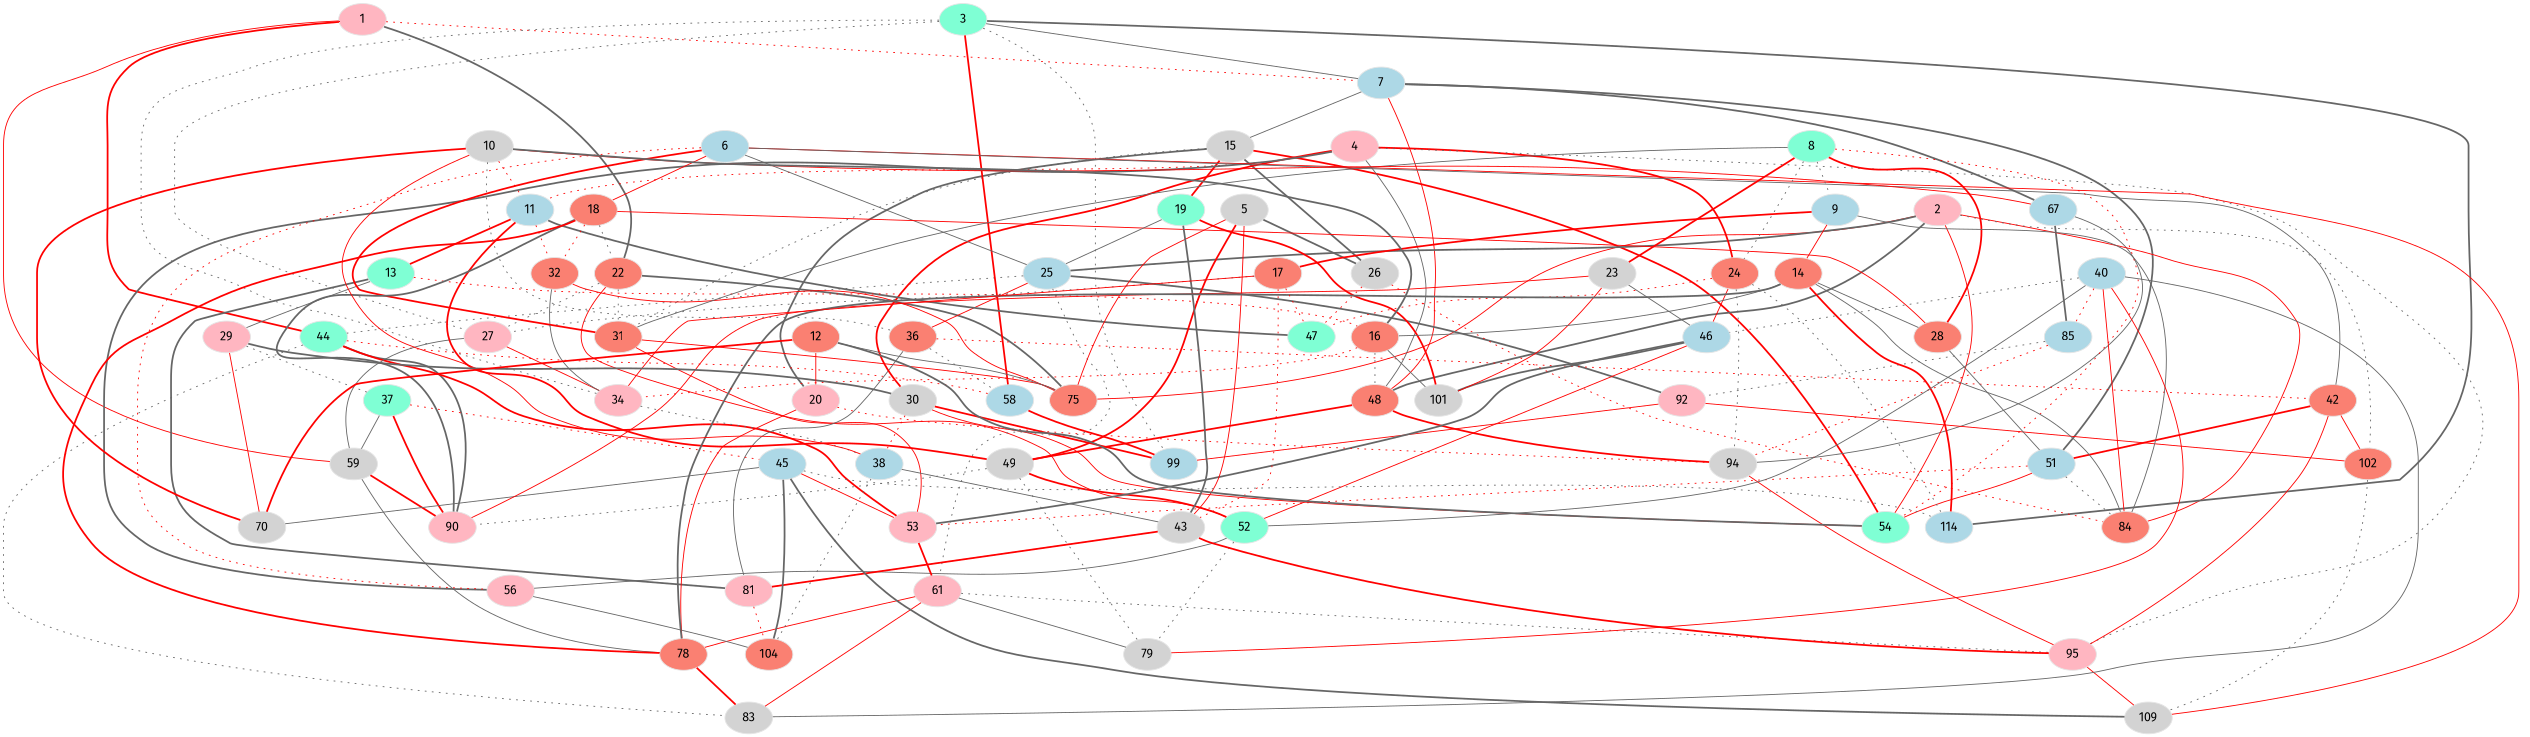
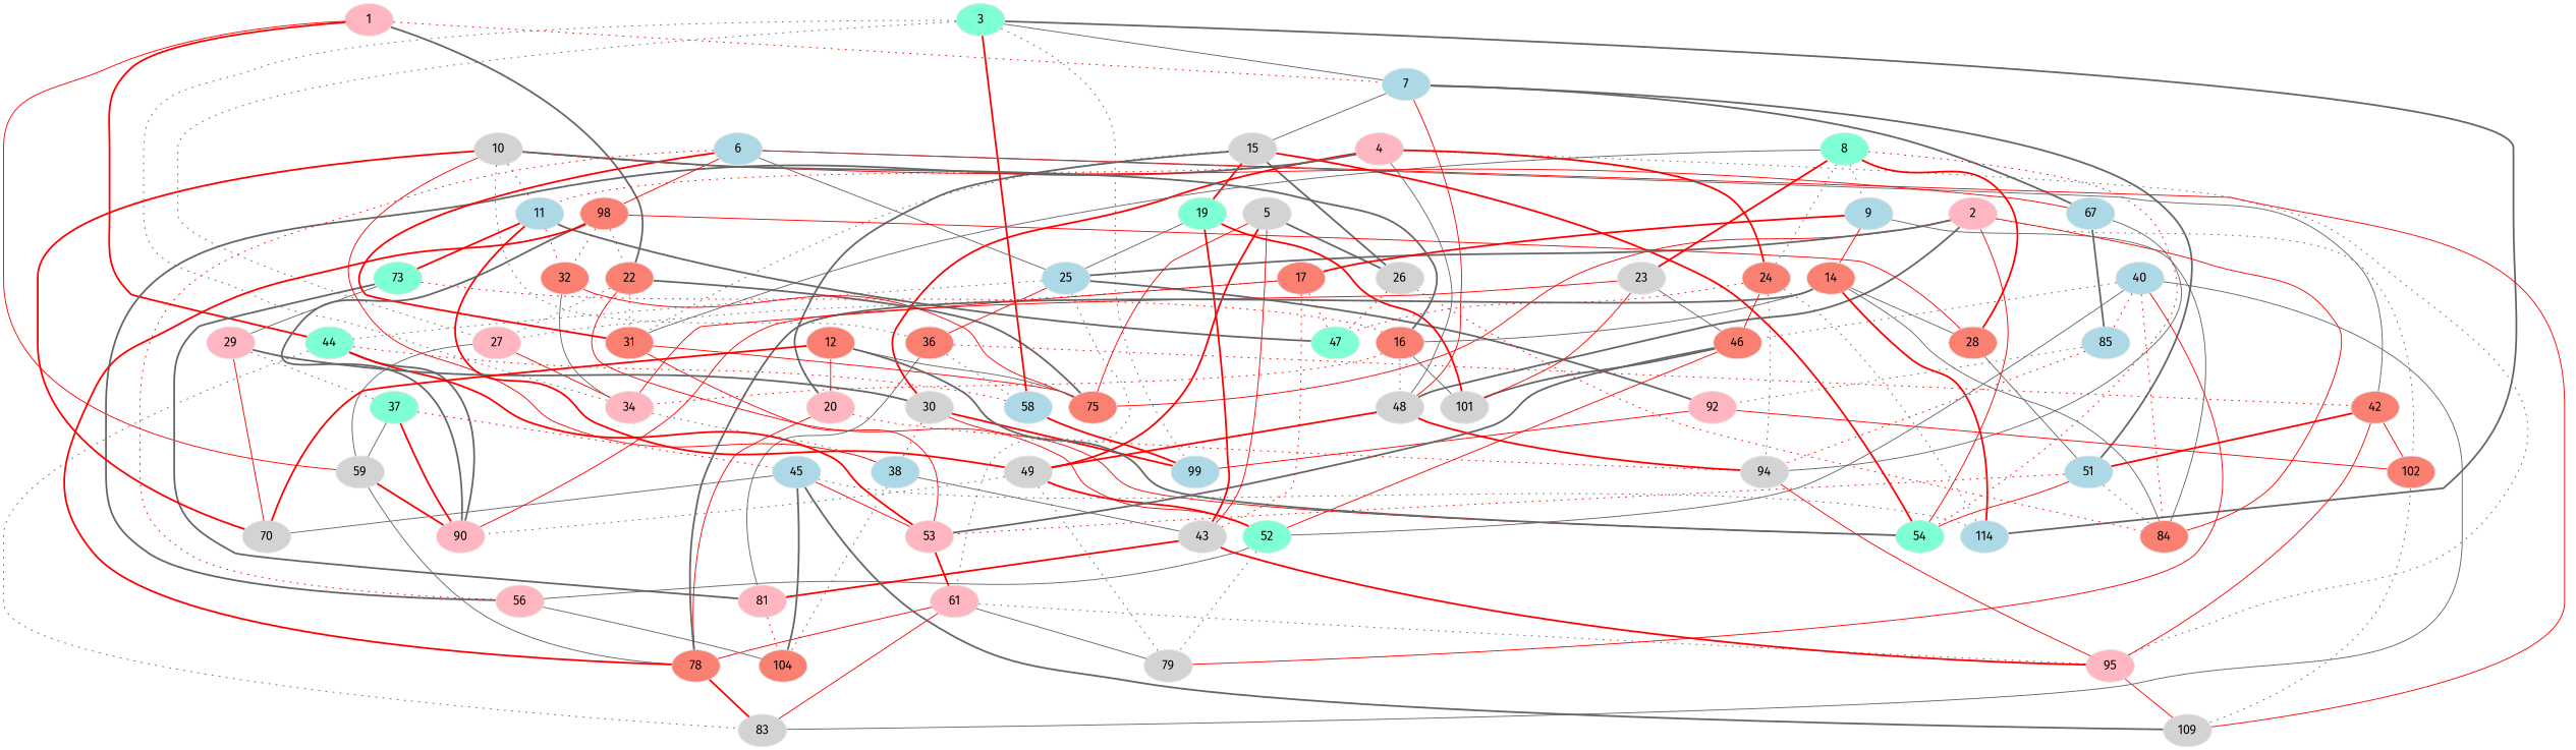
  graph {
    fontname="Fira Sans"
    node [color=gray90 fillcolor=salmon fontname="Fira Sans" style=filled]
    edge [color=red fontname="Fira Sans" style=solid]
    7 [fillcolor=lightblue super="+33"]
-   48 [super="+55"]
+   48 [fillcolor=lightgrey super="+55"]
    15 [fillcolor=lightgrey super="+103"]
    51 [fillcolor=lightblue super="+68"]
    67 [fillcolor=lightblue]
    1 [fillcolor=lightpink]
    22 [super="+80"]
    44 [fillcolor=aquamarine super="+113"]
    59 [fillcolor=lightgrey super="+64"]
    75 [super="+112"]
    27 [fillcolor=lightpink super="+97"]
    31 [super="+86"]
    52 [fillcolor=aquamarine super="+71"]
    58 [fillcolor=lightblue]
    90 [fillcolor=lightpink super="+96"]
    53 [fillcolor=lightpink super="+76"]
    83 [fillcolor=lightgrey]
    78 [super="+91"]
    2 [fillcolor=lightpink super="+50"]
    25 [fillcolor=lightblue super="+39"]
    54 [fillcolor=aquamarine super="+74"]
    84 [super="+88"]
    102
    36 [super="+87"]
    61 [fillcolor=lightpink super="+63"]
    92 [fillcolor=lightpink]
    49 [fillcolor=lightgrey super="+110"]
    94 [fillcolor=lightgrey super="+107"]
    109 [fillcolor=lightgrey]
    3 [fillcolor=aquamarine super="+69"]
    34 [fillcolor=lightpink super="+77"]
    99 [fillcolor=lightblue]
    114 [fillcolor=lightblue]
    38 [fillcolor=lightblue super="+106"]
    4 [fillcolor=lightpink super="+57"]
    11 [fillcolor=lightblue super="+21"]
    24 [super="+82"]
    30 [fillcolor=lightgrey super="+108"]
    56 [fillcolor=lightpink]
    95 [fillcolor=lightpink super="+111"]
-   13 [fillcolor=aquamarine]
+   13 [fillcolor=aquamarine label=73]
    32
    47 [fillcolor=aquamarine]
-   46 [fillcolor=lightblue super="+66"]
+   46 [super="+66"]
    104
    5 [fillcolor=lightgrey]
    26 [fillcolor=lightgrey]
    43 [fillcolor=lightgrey super="+105"]
    81 [fillcolor=lightpink]
    79 [fillcolor=lightgrey]
    6 [fillcolor=lightblue super="+62"]
-   18 [super="+93"]
+   18 [super="+93" label=98]
    42 [super="+60"]
    28
    37 [fillcolor=aquamarine super="+72"]
    45 [fillcolor=lightblue super="+73"]
    20 [fillcolor=lightpink]
    19 [fillcolor=aquamarine]
    85 [fillcolor=lightblue]
    8 [fillcolor=aquamarine super="+41"]
    9 [fillcolor=lightblue]
    23 [fillcolor=lightgrey]
    14 [super="+98"]
    17 [super="+100"]
    101 [fillcolor=lightgrey]
    16 [super="+89"]
    10 [fillcolor=lightgrey super="+35"]
    70 [fillcolor=lightgrey]
    29 [fillcolor=lightpink]
    12
    40 [fillcolor=lightblue super="+65"]
    7 -- 48
    7 -- 15 [color=gray40]
    7 -- 51 [color=gray40 style=bold]
    7 -- 67 [color=gray40 style=bold]
    48 -- 49 [style=bold]
    48 -- 94 [style=bold]
    15 -- 31 [color=gray40 style=dotted]
    15 -- 54 [style=bold]
    15 -- 26 [color=gray40 style=bold]
    15 -- 20 [color=gray40 style=bold]
    15 -- 19 [style=bold]
    51 -- 53 [style=dotted]
    51 -- 54
    51 -- 84 [color=gray40 style=dotted]
    67 -- 94 [color=gray40]
    67 -- 85 [color=gray40 style=bold]
    1 -- 7 [style=dotted]
    1 -- 22 [color=gray40 style=bold]
    1 -- 44 [style=bold]
    1 -- 59
    22 -- 75 [color=gray40 style=bold]
    22 -- 27 [color=gray40 style=dotted]
    22 -- 31 [color=gray40 style=dotted]
    22 -- 52
    44 -- 58 [style=dotted]
    44 -- 90 [color=gray40 style=bold]
    44 -- 53 [style=bold]
    44 -- 83 [color=gray40 style=dotted]
    59 -- 90 [style=bold]
    59 -- 78 [color=gray40]
    27 -- 59 [color=gray40]
    27 -- 34
    31 -- 75
    31 -- 53
    52 -- 56 [color=gray40]
    52 -- 79 [color=gray40 style=dotted]
    58 -- 99 [style=bold]
    53 -- 61 [style=bold]
    78 -- 83 [style=bold]
    2 -- 48 [color=gray40 style=bold]
    2 -- 75
    2 -- 25 [color=gray40 style=bold]
    2 -- 54
    2 -- 84
    2 -- 102 [color=gray40 style=dotted]
    25 -- 44 [color=gray40 style=dotted]
    25 -- 36
    25 -- 61 [color=gray40 style=dotted]
    25 -- 92 [color=gray40 style=bold]
    102 -- 109 [color=gray40 style=dotted]
    36 -- 58 [color=gray40 style=dotted]
    36 -- 81 [color=gray40]
    36 -- 42 [style=dotted weight=2]
    61 -- 83
    61 -- 78
    61 -- 95 [color=gray40 style=dotted]
    61 -- 79 [color=gray40]
    92 -- 102
    92 -- 99
    49 -- 52 [style=bold]
    49 -- 90 [color=gray40 style=dotted]
    49 -- 79 [color=gray40 style=dotted]
    94 -- 95
    3 -- 7 [color=gray40]
    3 -- 27 [color=gray40 style=dotted]
    3 -- 58 [style=bold]
    3 -- 34 [color=gray40 style=dotted]
    3 -- 99 [color=gray40 style=dotted]
    3 -- 114 [color=gray40 style=bold]
    34 -- 38 [color=gray40 style=dotted]
    38 -- 104 [color=gray40 style=dotted]
    38 -- 43 [color=gray40]
    4 -- 48 [color=gray40]
    4 -- 11 [style=dotted]
    4 -- 24 [style=bold]
    4 -- 30 [style=bold]
    4 -- 56 [color=gray40 style=bold]
    4 -- 95 [color=gray40 style=dotted]
    11 -- 49 [style=bold]
    11 -- 13 [style=bold]
    11 -- 32 [style=dotted]
    11 -- 47 [color=gray40 style=bold]
    24 -- 94 [color=gray40 style=dotted]
    24 -- 114 [color=gray40 style=dotted]
    24 -- 47 [style=dotted]
    24 -- 46
    30 -- 54
    30 -- 99 [style=bold]
    30 -- 38 [style=dotted weight=2]
    56 -- 104 [color=gray40]
    95 -- 109
    13 -- 81 [color=gray40 style=bold]
    13 -- 16 [style=dotted]
    13 -- 29 [color=gray40]
    32 -- 75
    32 -- 34 [color=gray40]
    46 -- 52
    46 -- 53 [color=gray40 style=bold]
    46 -- 101 [color=gray40 style=bold]
    5 -- 75
    5 -- 49 [style=bold]
    5 -- 26 [color=gray40 style=bold]
    5 -- 43
    26 -- 84 [style=dotted]
    26 -- 47 [style=dotted]
    43 -- 95 [style=bold]
    43 -- 81 [style=bold]
    81 -- 104 [style=dotted]
    6 -- 31 [style=bold]
    6 -- 25 [color=gray40]
    6 -- 109
    6 -- 56 [style=dotted]
    6 -- 18
    6 -- 42 [color=gray40]
    18 -- 22 [color=gray40 style=dotted]
    18 -- 90 [color=gray40 style=bold]
    18 -- 78 [style=bold]
    18 -- 32 [style=dotted]
    18 -- 28
    42 -- 51 [style=bold]
    42 -- 102
    42 -- 95
    28 -- 51 [color=gray40]
    37 -- 59 [color=gray40 weight=2]
    37 -- 90 [style=bold]
    37 -- 45 [style=dotted]
    45 -- 53
    45 -- 109 [color=gray40 style=bold]
    45 -- 114 [color=gray40 style=dotted]
    45 -- 104 [color=gray40 style=bold]
    45 -- 70 [color=gray40]
    20 -- 78
    20 -- 94 [style=dotted]
    19 -- 25 [color=gray40]
-   19 -- 43 [color=gray40 style=bold]
+   19 -- 43 [style=bold]
    19 -- 101 [style=bold]
    85 -- 92 [color=gray40 style=dotted]
    85 -- 94 [style=dotted]
    8 -- 31 [color=gray40]
    8 -- 54 [style=dotted]
    8 -- 24 [color=gray40 style=dotted]
    8 -- 28 [style=bold]
    8 -- 9 [color=gray40 style=dotted]
    8 -- 23 [style=bold]
    9 -- 84 [color=gray40]
    9 -- 14
    9 -- 17 [style=bold]
    23 -- 90
    23 -- 46 [color=gray40]
    23 -- 101
    14 -- 78 [color=gray40 style=bold]
    14 -- 84 [color=gray40]
    14 -- 114 [style=bold]
    14 -- 28 [color=gray40]
    14 -- 16 [color=gray40]
    17 -- 27 [color=gray40 style=dotted weight=2]
    17 -- 34
    17 -- 47 [style=dotted]
    17 -- 43 [style=dotted]
    16 -- 48 [color=gray40 style=dotted]
    16 -- 34 [style=dotted]
    16 -- 101 [color=gray40]
    10 -- 67
    10 -- 36 [color=gray40 style=dotted]
    10 -- 38
    10 -- 11 [style=dotted]
    10 -- 16 [color=gray40 style=bold]
    10 -- 70 [style=bold]
    29 -- 30 [color=gray40 style=bold]
    29 -- 37 [color=gray40 style=dotted]
    29 -- 70
    12 -- 75 [color=gray40]
    12 -- 54 [color=gray40 style=bold]
    12 -- 20
    12 -- 70 [style=bold]
    40 -- 52 [color=gray40]
    40 -- 83 [color=gray40]
-   40 -- 84
+   40 -- 84 [style=dotted]
    40 -- 46 [color=gray40 style=dotted]
    40 -- 79
    40 -- 85 [style=dotted]
  }
